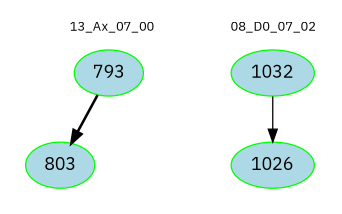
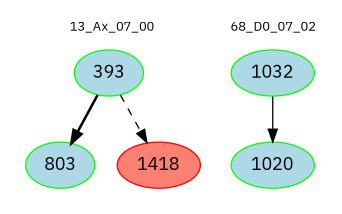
  digraph {
    fontname="IBM Plex Sans"
    node [color=green fillcolor=lightblue fontname="IBM Plex Sans" style=filled]
    edge [color=black fontname="IBM Plex Sans"]
    n1 [label=803]
-   n2 [label=793]
+   n2 [label=393]
+   n3 [color=red fillcolor=salmon label=1418]
    n4 [label=1032]
-   n5 [label=1026]
+   n5 [label=1020]
    subgraph cluster_1 {
      color=white
      fontsize=10
      label="13_Ax_07_00"
      n1
      n2
+     n3
    }
    subgraph cluster_2 {
      color=white
      fontsize=10
-     label="08_D0_07_02"
+     label="68_D0_07_02"
      n4
      n5
    }
    n2 -> n1 [style=bold]
+   n2 -> n3 [style=dashed]
    n4 -> n5 [style=solid]
  }
